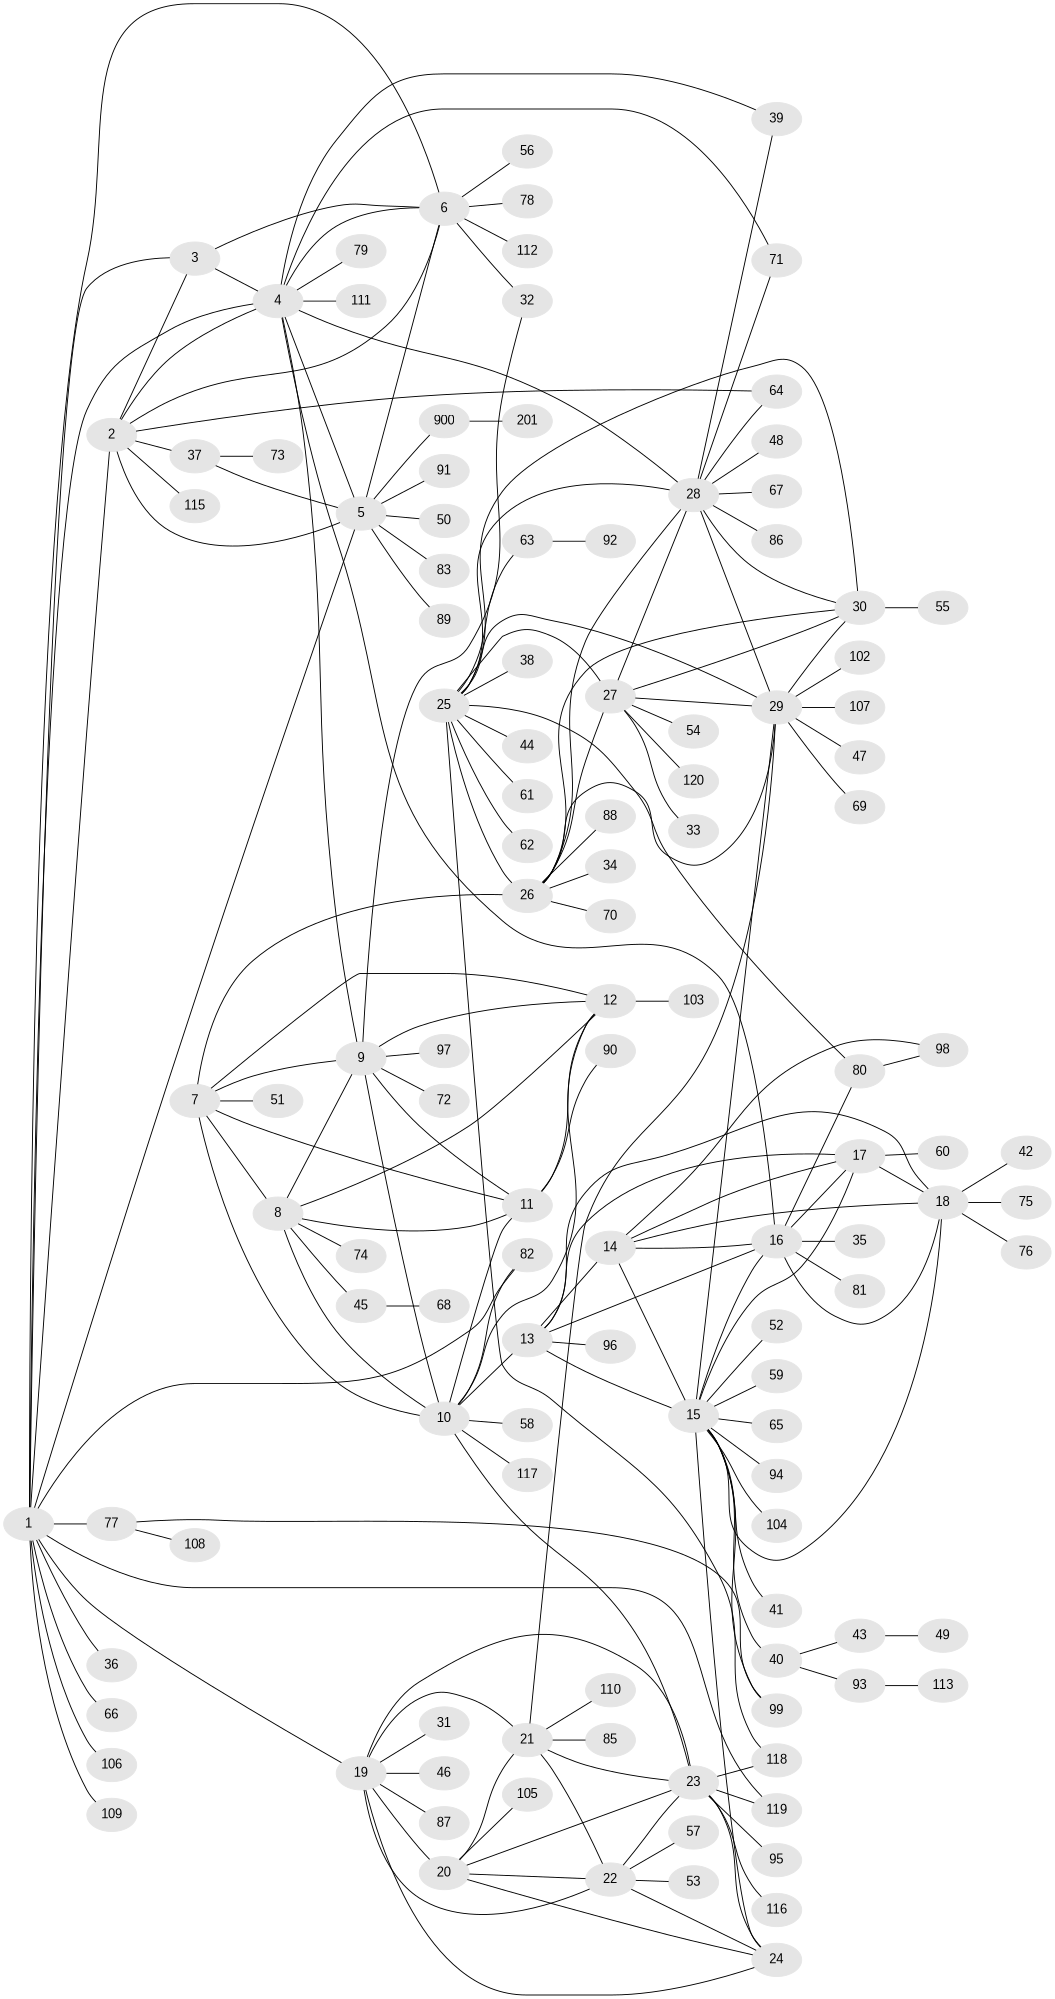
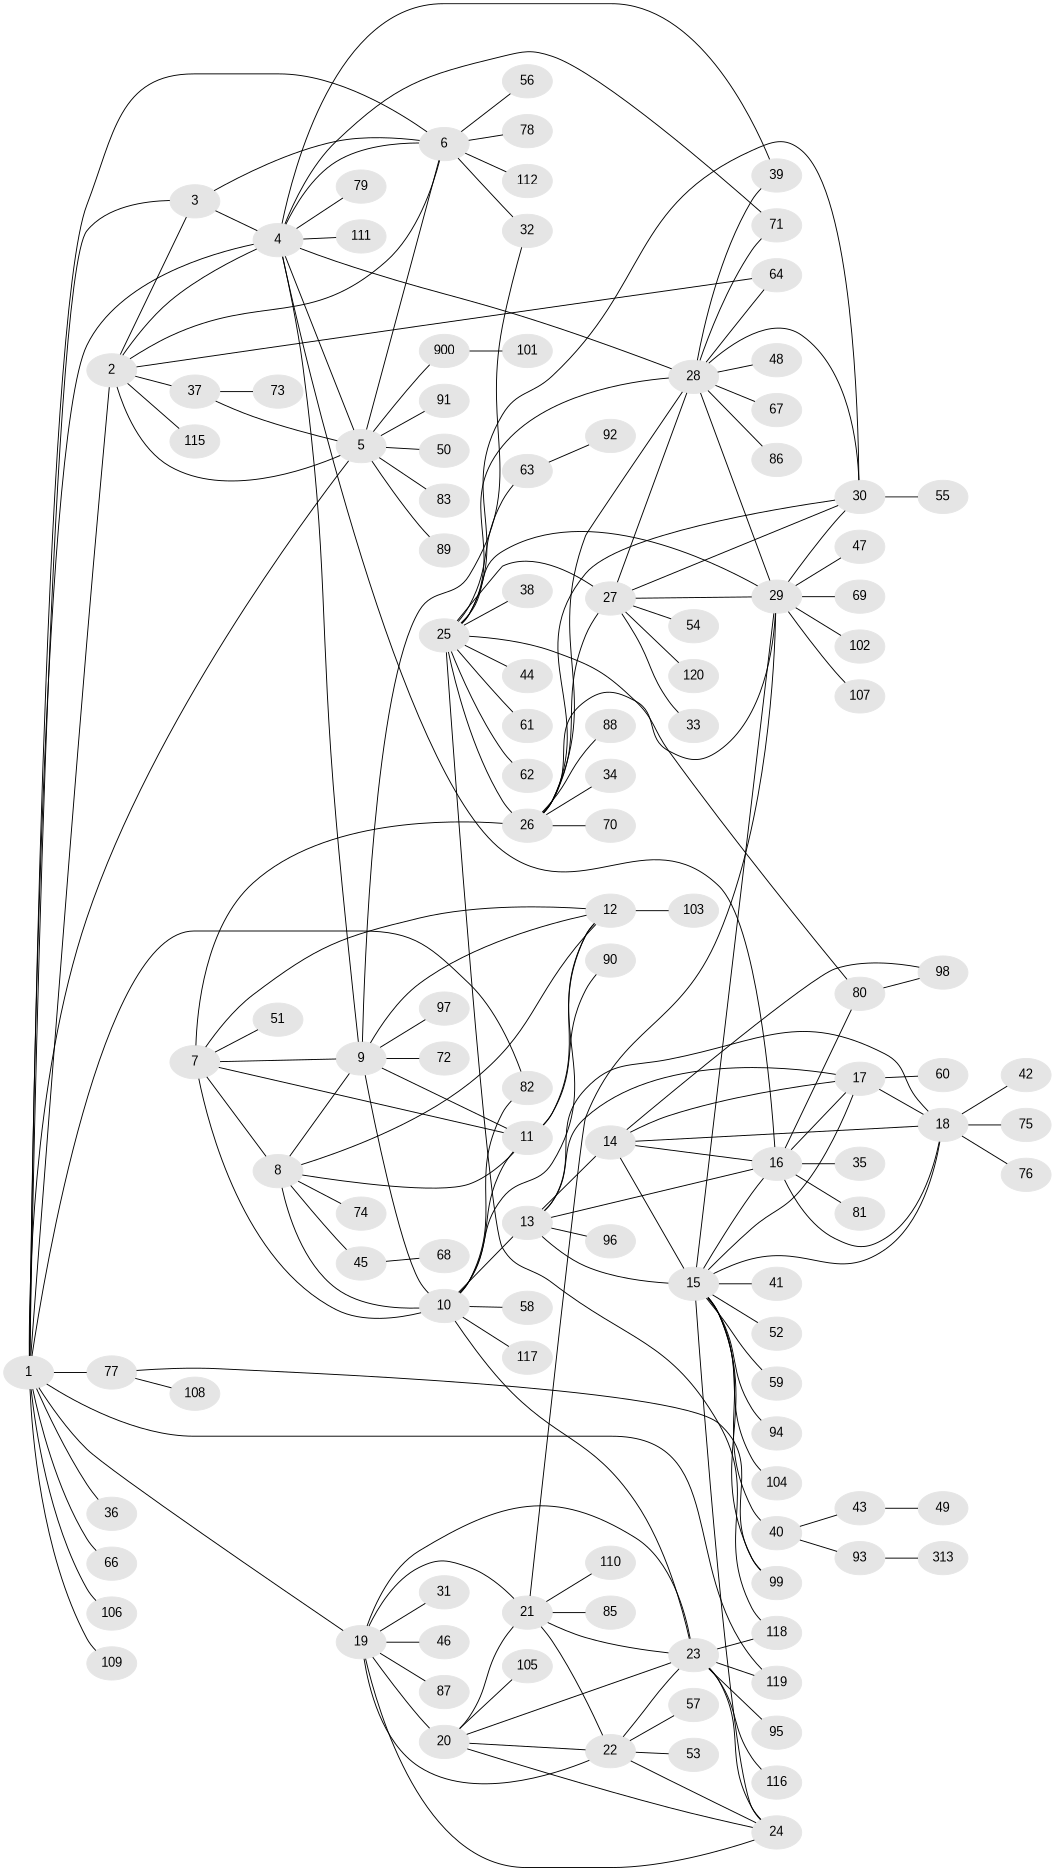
  graph {
    fontname="Liberation Sans"
    rankdir=LR
    node [color=gray90 fontname="Liberation Sans" style=filled]
    edge [fontname="Liberation Sans"]
    1
    2
    3
    4
    5
    6
    19
    36
    66
    77
    82
    106
    109
    119
    37
    64
    115
    9
    16
    28
    39
    71
    79
    111
    50
    83
    89
    91
    n29 [label=900]
    32
    56
    78
    112
    23
    24
    20
    21
    22
    31
    46
    87
    99
    108
    73
    10
    11
    12
    72
    97
    17
    18
    35
    80
    81
    29
    30
    48
    67
    86
-   101 [label=201]
+   101
    7
    8
    26
    51
    45
    74
    13
    58
    117
    90
    103
    27
    34
    70
    88
    68
    14
    15
    96
    95
    116
    118
    98
    40
    41
    52
    59
-   65
    94
    104
    60
    42
    75
    76
    47
    69
    102
    107
    43
    93
    105
    85
    110
    53
    57
    25
    38
    44
    61
    62
    63
    33
    54
    120
    55
    92
    49
-   113
+   113 [label=313]
    1 -- 2
    1 -- 3
    1 -- 4
    1 -- 5
    1 -- 6
    1 -- 19
    1 -- 36
    1 -- 66
    1 -- 77
    1 -- 82
    1 -- 106
    1 -- 109
    1 -- 119
    2 -- 3
    2 -- 4
    2 -- 5
    2 -- 6
    2 -- 37
    2 -- 64
    2 -- 115
    3 -- 4
    3 -- 6
    4 -- 5
    4 -- 6
    4 -- 9
    4 -- 16
    4 -- 28
    4 -- 39
    4 -- 71
    4 -- 79
    4 -- 111
    5 -- 6
    5 -- 50
    5 -- 83
    5 -- 89
    5 -- 91
    5 -- n29
    6 -- 32
    6 -- 56
    6 -- 78
    6 -- 112
    19 -- 23
    19 -- 24
    19 -- 20
    19 -- 21
    19 -- 22
    19 -- 31
    19 -- 46
    19 -- 87
    77 -- 99
    77 -- 108
    37 -- 5
    37 -- 73
    9 -- 32
    9 -- 10
    9 -- 11
    9 -- 12
    9 -- 72
    9 -- 97
    16 -- 17
    16 -- 18
    16 -- 35
    16 -- 80
    16 -- 81
    28 -- 64
    28 -- 39
    28 -- 71
    28 -- 29
    28 -- 30
    28 -- 48
    28 -- 67
    28 -- 86
    n29 -- 101
    23 -- 119
    23 -- 24
    23 -- 95
    23 -- 116
    23 -- 118
    20 -- 23
    20 -- 24
    20 -- 21
    20 -- 22
    20 -- 105
    21 -- 23
    21 -- 22
    21 -- 29
    21 -- 85
    21 -- 110
    22 -- 23
    22 -- 24
    22 -- 53
    22 -- 57
    10 -- 82
    10 -- 23
    10 -- 11
    10 -- 12
    10 -- 13
    10 -- 58
    10 -- 117
    11 -- 12
    11 -- 90
    12 -- 103
    17 -- 18
    17 -- 60
    18 -- 42
    18 -- 75
    18 -- 76
    80 -- 98
    29 -- 30
    29 -- 47
    29 -- 69
    29 -- 102
    29 -- 107
    30 -- 55
    7 -- 9
    7 -- 10
    7 -- 11
    7 -- 12
    7 -- 8
    7 -- 26
    7 -- 51
    8 -- 9
    8 -- 10
    8 -- 11
    8 -- 12
    8 -- 45
    8 -- 74
    26 -- 28
    26 -- 29
    26 -- 30
    26 -- 27
    26 -- 34
    26 -- 70
    26 -- 88
    45 -- 68
    13 -- 16
    13 -- 17
    13 -- 18
    13 -- 14
    13 -- 15
    13 -- 96
    27 -- 28
    27 -- 29
    27 -- 30
    27 -- 33
    27 -- 54
    27 -- 120
    14 -- 16
    14 -- 17
    14 -- 18
    14 -- 15
    14 -- 98
    15 -- 16
    15 -- 24
    15 -- 99
    15 -- 17
    15 -- 18
    15 -- 29
    15 -- 40
    15 -- 41
    15 -- 52
    15 -- 59
-   15 -- 65
    15 -- 94
    15 -- 104
    40 -- 43
    40 -- 93
    43 -- 49
    93 -- 113
    25 -- 28
    25 -- 80
    25 -- 29
    25 -- 30
    25 -- 26
    25 -- 27
    25 -- 118
    25 -- 38
    25 -- 44
    25 -- 61
    25 -- 62
    25 -- 63
    63 -- 92
  }
